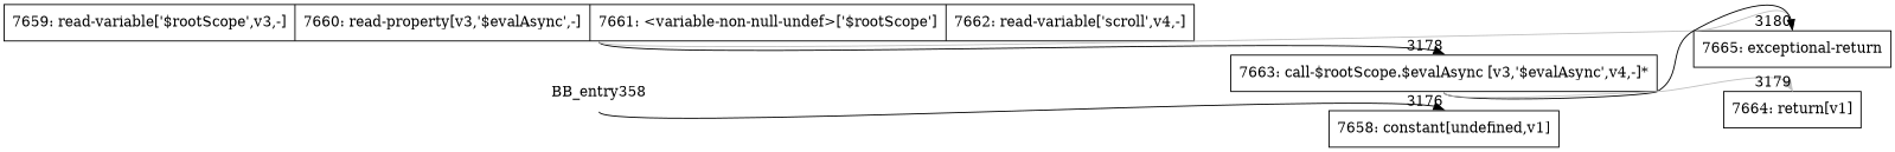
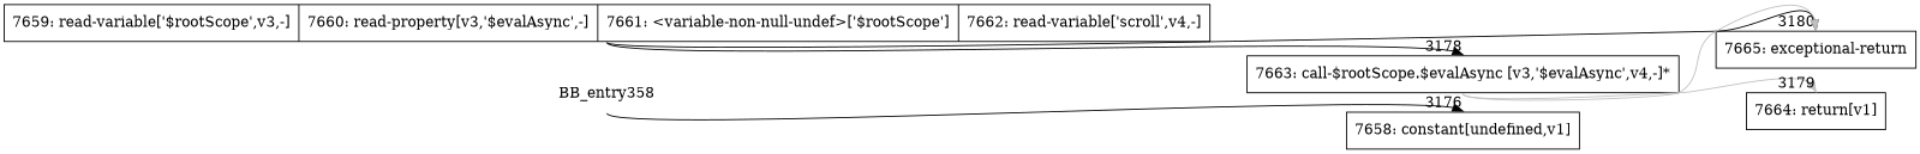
  digraph {
    rankdir=LR
    node [shape=record]
    edge [headport=n tailport=s color=gray]
    n1 [label=BB_entry358 shape=none]
    n2 [label="{7658: constant[undefined,v1]}"]
    n3 [label="{7659: read-variable['$rootScope',v3,-]|7660: read-property[v3,'$evalAsync',-]|7661: \<variable-non-null-undef\>['$rootScope']|7662: read-variable['scroll',v4,-]}"]
    n4 [label="{7663: call-$rootScope.$evalAsync [v3,'$evalAsync',v4,-]*}"]
    n5 [label="{7665: exceptional-return}"]
    n6 [label="{7664: return[v1]}"]
    n1 -> n2 [headlabel="    3176" color=""]
    n3 -> n4 [headlabel="      3178" color=""]
-   n3 -> n5 [headlabel="      3180"]
-   n4 -> n5 [color=black]
+   n3 -> n5 [color=black headlabel="      3180"]
+   n4 -> n5
    n4 -> n6 [headlabel="      3179"]
  }
